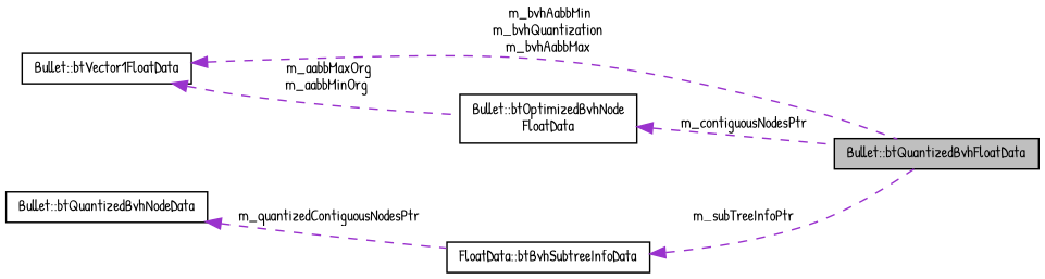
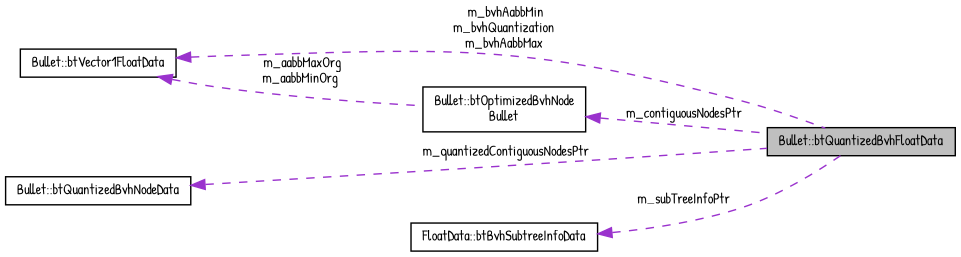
  digraph {
    fontname="Patrick Hand"
    rankdir=LR
    node [color=black fillcolor=white fontname="Patrick Hand" fontsize=10 shape=record style=filled]
    edge [color=darkorchid3 dir=back fontname="Patrick Hand" fontsize=10 labelfontname=Helvetica labelfontsize=10 style=dashed]
    n1 [fillcolor=grey75 fontcolor=black height=0.2 label="Bullet::btQuantizedBvhFloatData" width=0.4]
    n2 [height=0.2 label="Bullet::btVector1FloatData" width=0.4]
-   n3 [height=0.2 label="Bullet::btOptimizedBvhNode\lFloatData" width=0.4]
+   n3 [height=0.2 label="Bullet::btOptimizedBvhNode\lBullet" width=0.4]
    n4 [height=0.2 label="FloatData::btBvhSubtreeInfoData" width=0.4]
    n5 [height=0.2 label="Bullet::btQuantizedBvhNodeData" width=0.4]
    n2 -> n1 [label=" m_bvhAabbMin\nm_bvhQuantization\nm_bvhAabbMax"]
    n2 -> n3 [label=" m_aabbMaxOrg\nm_aabbMinOrg"]
    n3 -> n1 [label=" m_contiguousNodesPtr"]
    n4 -> n1 [label=" m_subTreeInfoPtr"]
-   n5 -> n4 [label=" m_quantizedContiguousNodesPtr"]
+   n5 -> n1 [label=" m_quantizedContiguousNodesPtr"]
  }
